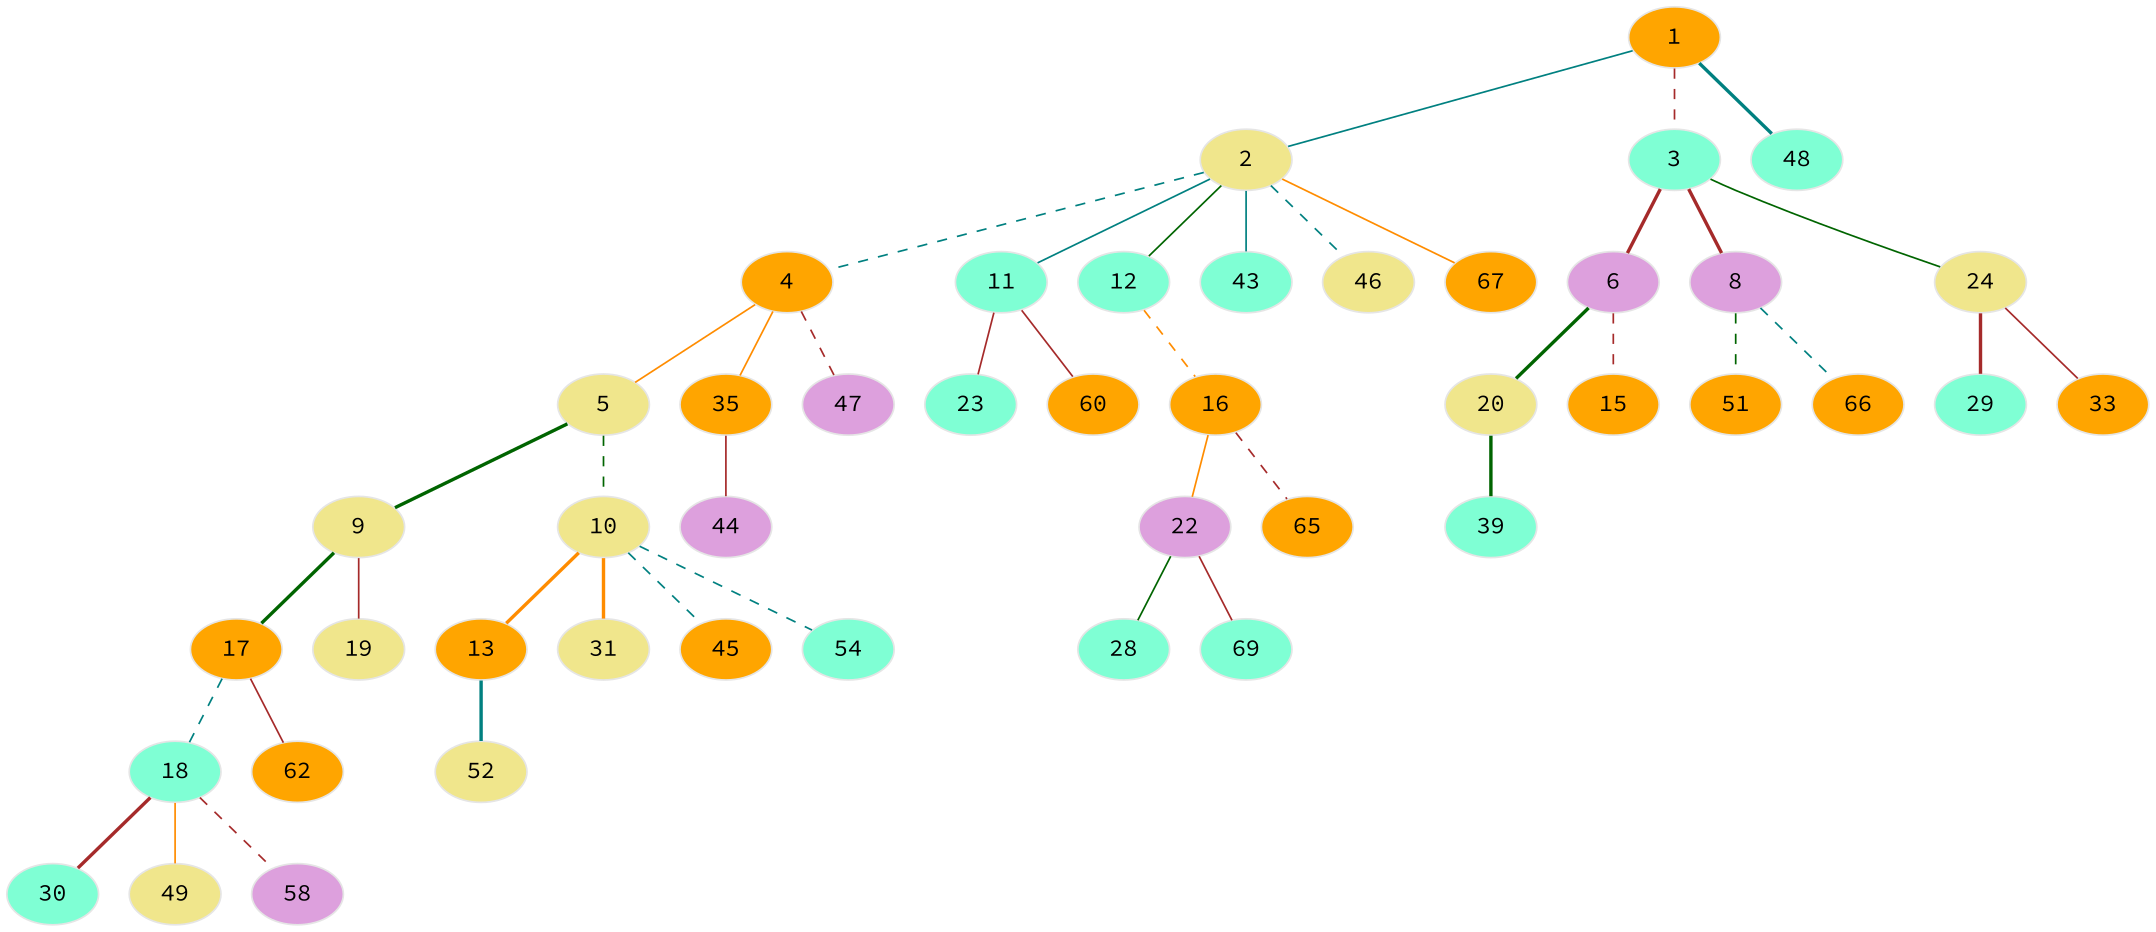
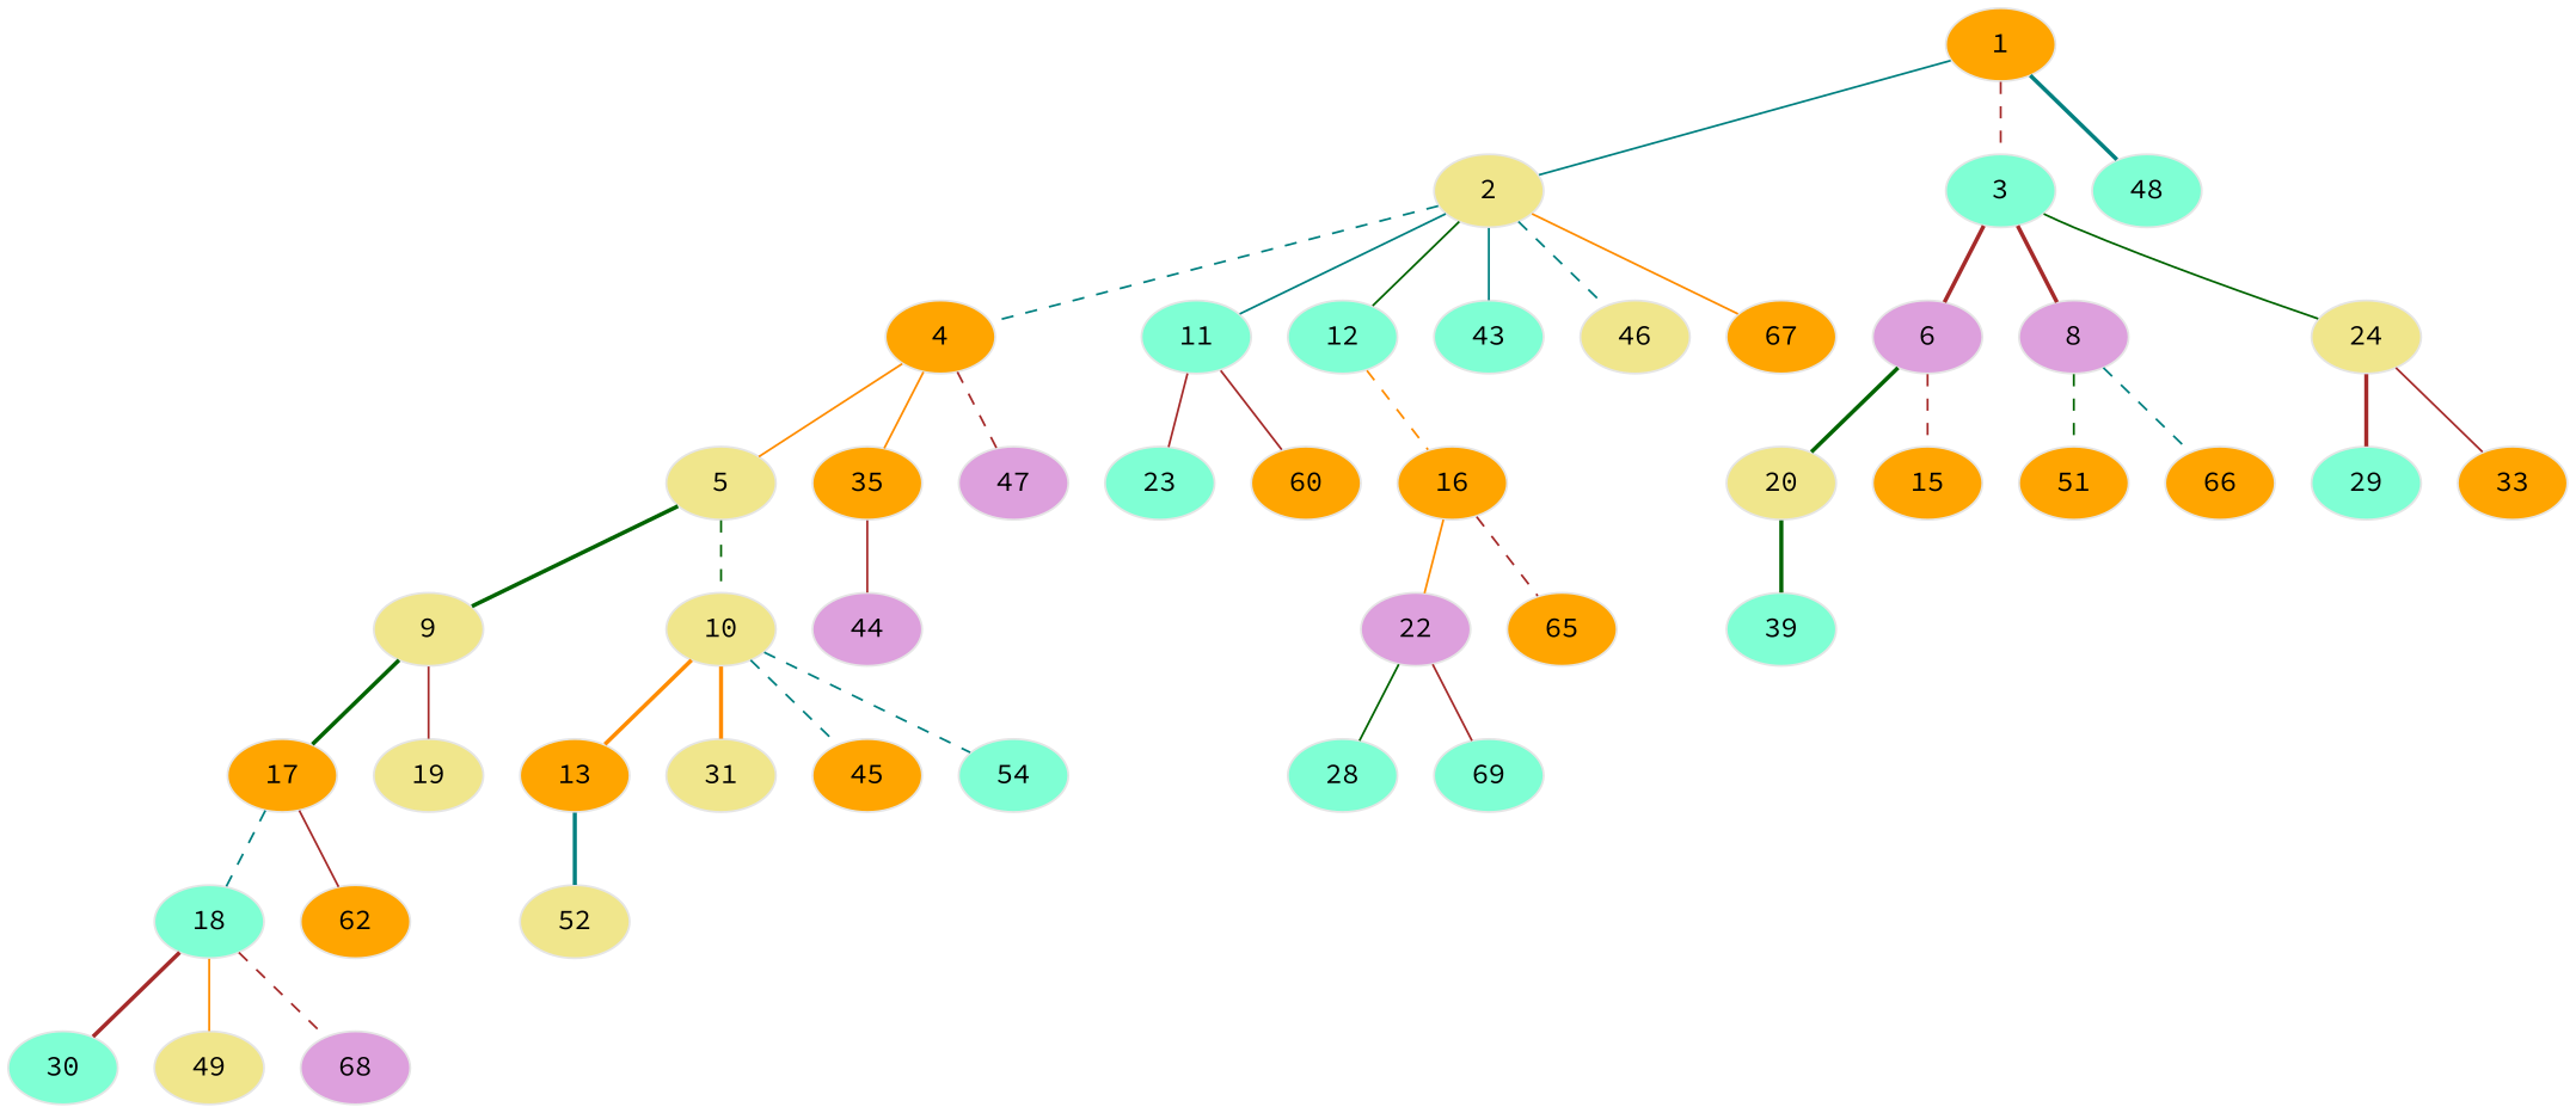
  graph {
    fontname="Source Code Pro"
    node [color=gray90 fillcolor=orange fontname="Source Code Pro" style=filled]
    edge [color=brown fontname="Source Code Pro" style=solid]
    1 [super="+42"]
    2 [fillcolor=khaki super="+7"]
    3 [fillcolor=aquamarine super="+27"]
    48 [fillcolor=aquamarine]
    4 [super="+34"]
    11 [fillcolor=aquamarine super="+38"]
    12 [fillcolor=aquamarine]
    43 [fillcolor=aquamarine super="+56"]
    46 [fillcolor=khaki]
    67
    6 [fillcolor=plum super="+59"]
    8 [fillcolor=plum super="+21"]
    24 [fillcolor=khaki super="+26"]
    5 [fillcolor=khaki super="+32"]
    35 [super="+63"]
    47 [fillcolor=plum super="+64"]
    23 [fillcolor=aquamarine]
    60
    16 [super="+41"]
    20 [fillcolor=khaki super="+36"]
    15 [super="+50"]
    51
    66
    29 [fillcolor=aquamarine]
    33 [super="+40"]
    9 [fillcolor=khaki super="+37"]
    10 [fillcolor=khaki super="+14"]
    44 [fillcolor=plum]
    17 [super="+53"]
    19 [fillcolor=khaki]
    13
    31 [fillcolor=khaki]
    45 [super="+55"]
    54 [fillcolor=aquamarine]
    39 [fillcolor=aquamarine]
    18 [fillcolor=aquamarine super="+25"]
    62
    52 [fillcolor=khaki super="+61"]
    22 [fillcolor=plum super="+57"]
    65
    28 [fillcolor=aquamarine]
    69 [fillcolor=aquamarine]
    30 [fillcolor=aquamarine]
    49 [fillcolor=khaki]
-   58 [fillcolor=plum super="+68"]
+   58 [fillcolor=plum super="+68" label=68]
    1 -- 2 [color=teal]
    1 -- 3 [style=dashed]
    1 -- 48 [color=teal style=bold]
    2 -- 4 [color=teal style=dashed]
    2 -- 11 [color=teal]
    2 -- 12 [color=darkgreen]
    2 -- 43 [color=teal]
    2 -- 46 [color=teal style=dashed]
    2 -- 67 [color=darkorange]
    3 -- 6 [style=bold]
    3 -- 8 [style=bold]
    3 -- 24 [color=darkgreen]
    4 -- 5 [color=darkorange]
    4 -- 35 [color=darkorange]
    4 -- 47 [style=dashed]
    11 -- 23
    11 -- 60
    12 -- 16 [color=darkorange style=dashed]
    6 -- 20 [color=darkgreen style=bold]
    6 -- 15 [style=dashed]
    8 -- 51 [color=darkgreen style=dashed]
    8 -- 66 [color=teal style=dashed]
    24 -- 29 [style=bold]
    24 -- 33
    5 -- 9 [color=darkgreen style=bold]
    5 -- 10 [color=darkgreen style=dashed]
    35 -- 44
    16 -- 22 [color=darkorange]
    16 -- 65 [style=dashed]
    20 -- 39 [color=darkgreen style=bold]
    9 -- 17 [color=darkgreen style=bold]
    9 -- 19
    10 -- 13 [color=darkorange style=bold]
    10 -- 31 [color=darkorange style=bold]
    10 -- 45 [color=teal style=dashed]
    10 -- 54 [color=teal style=dashed]
    17 -- 18 [color=teal style=dashed]
    17 -- 62
    13 -- 52 [color=teal style=bold]
    18 -- 30 [style=bold]
    18 -- 49 [color=darkorange]
    18 -- 58 [style=dashed]
    22 -- 28 [color=darkgreen]
    22 -- 69
  }
